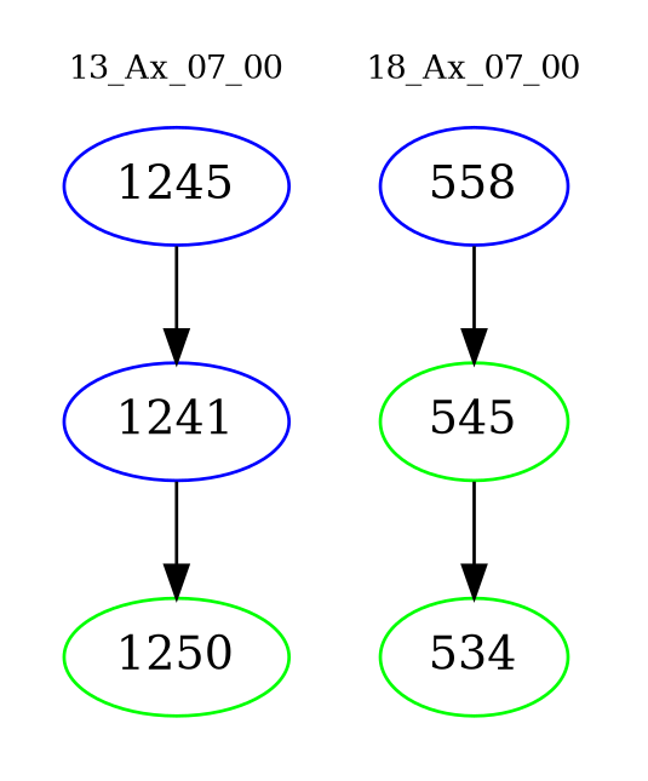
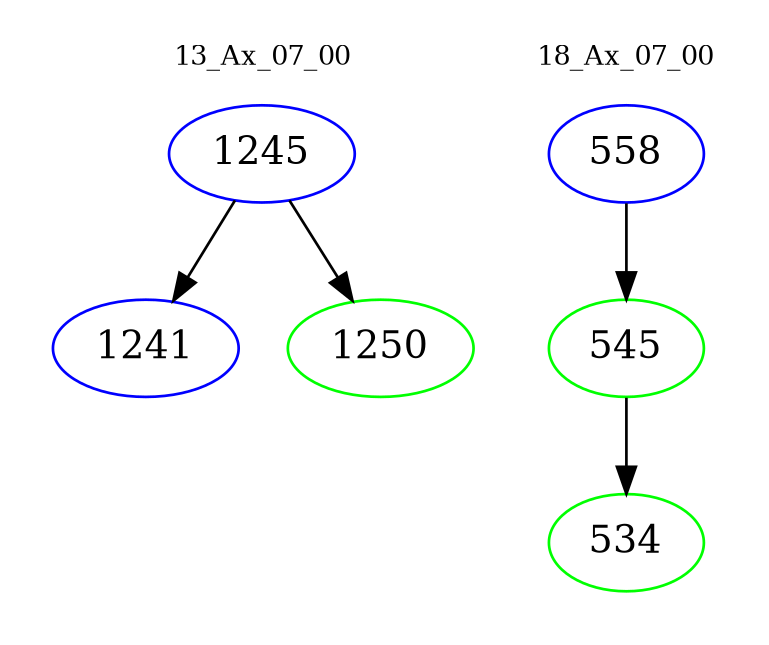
  digraph {
    node [color=blue]
    edge [color=black]
    n1 [label=1245]
    n2 [label=1241]
    n3 [color=green label=1250]
    n4 [color=green label=545]
    n5 [color=green label=534]
    n6 [label=558]
    subgraph cluster_1 {
      color=white
      fontsize=10
      label="13_Ax_07_00"
      n1
      n2
      n3
    }
    subgraph cluster_2 {
      color=white
      fontsize=10
      label="18_Ax_07_00"
      n4
      n5
      n6
    }
    n1 -> n2
-   n2 -> n3
+   n1 -> n3
    n4 -> n5
    n6 -> n4
  }
